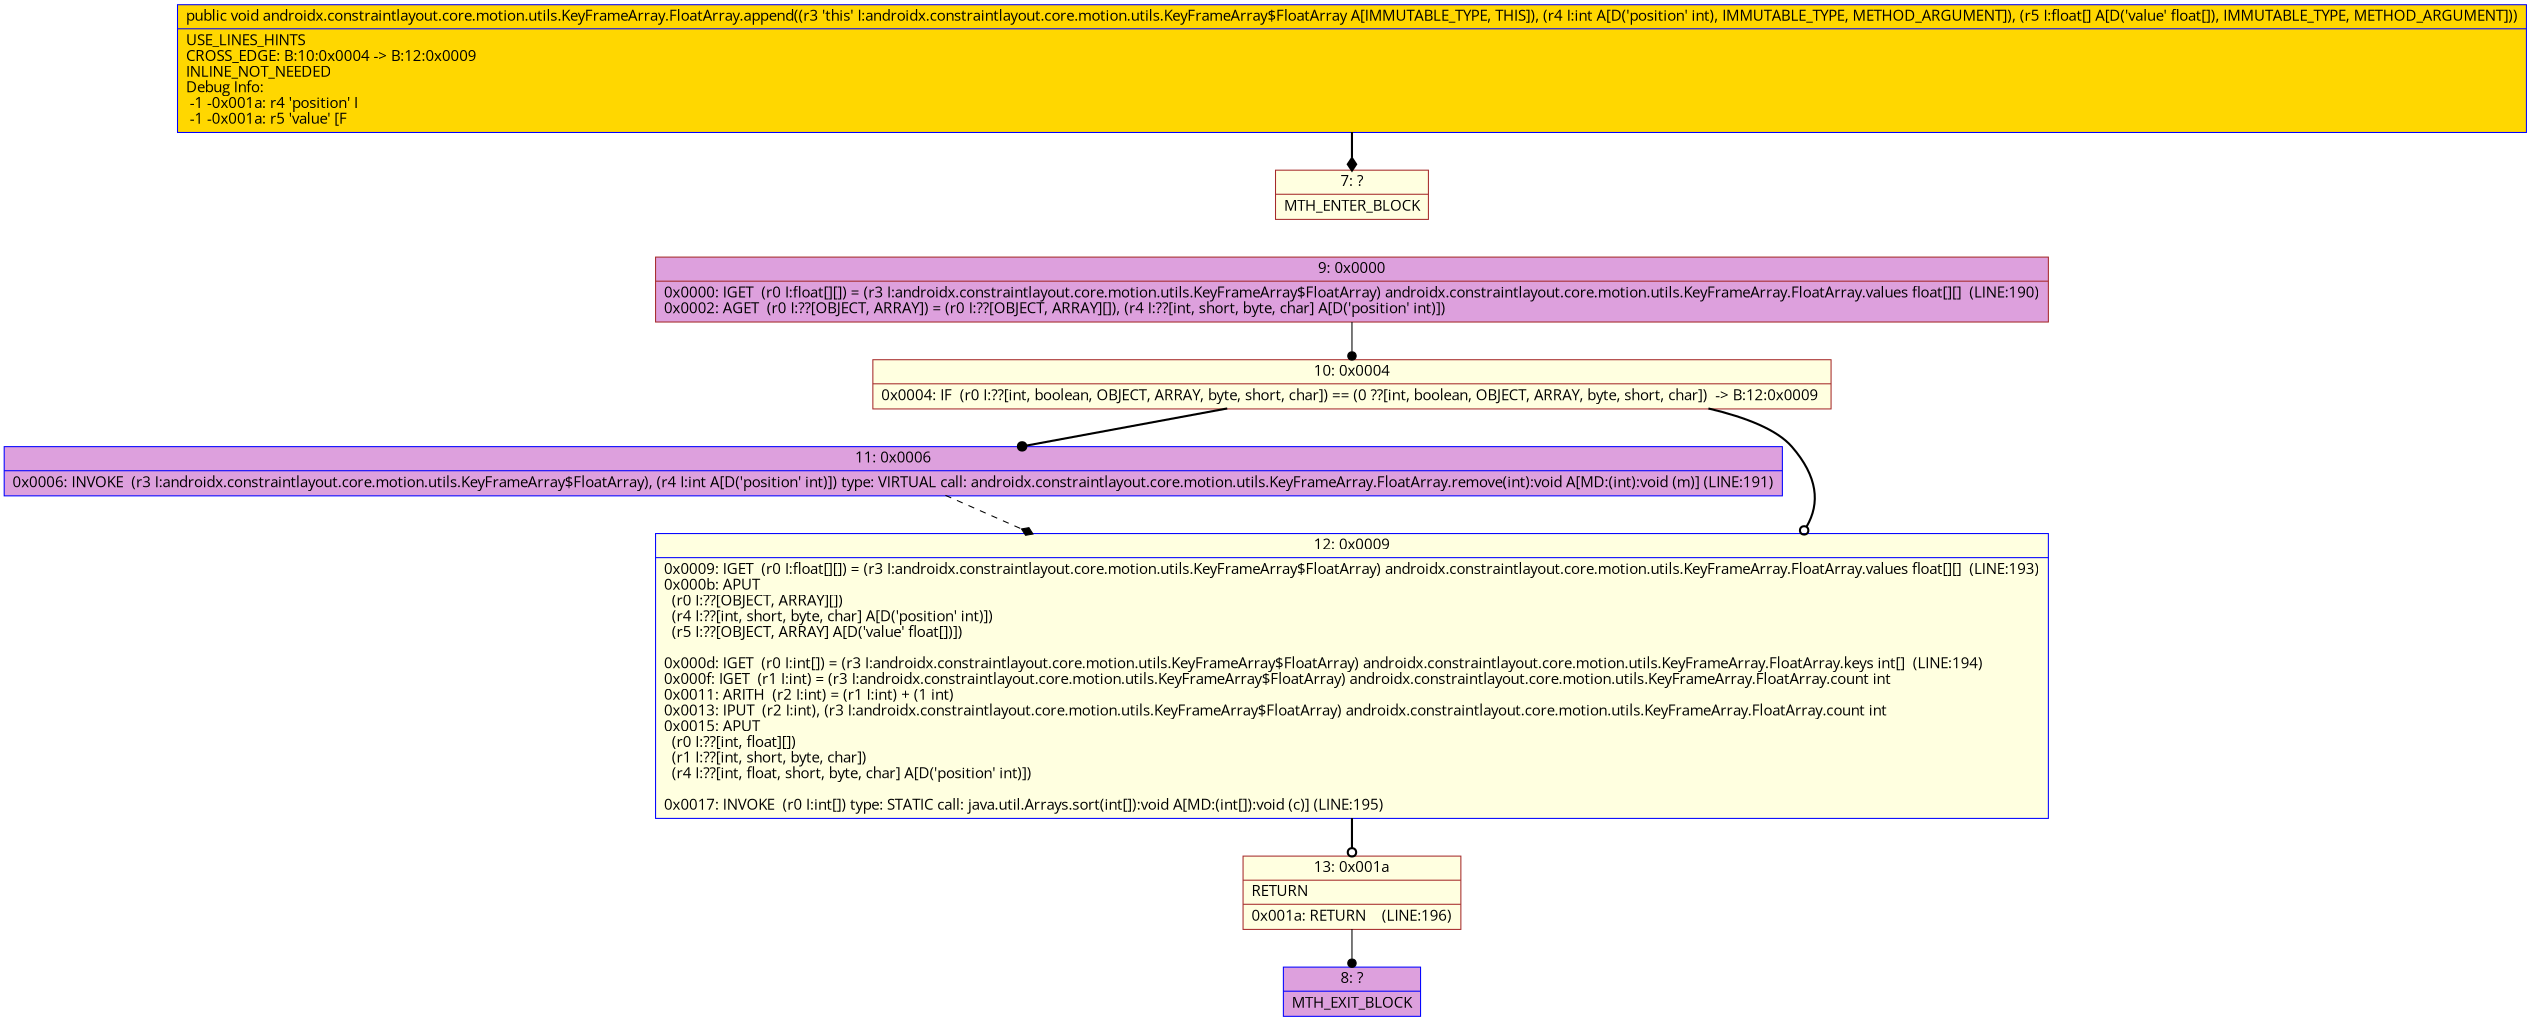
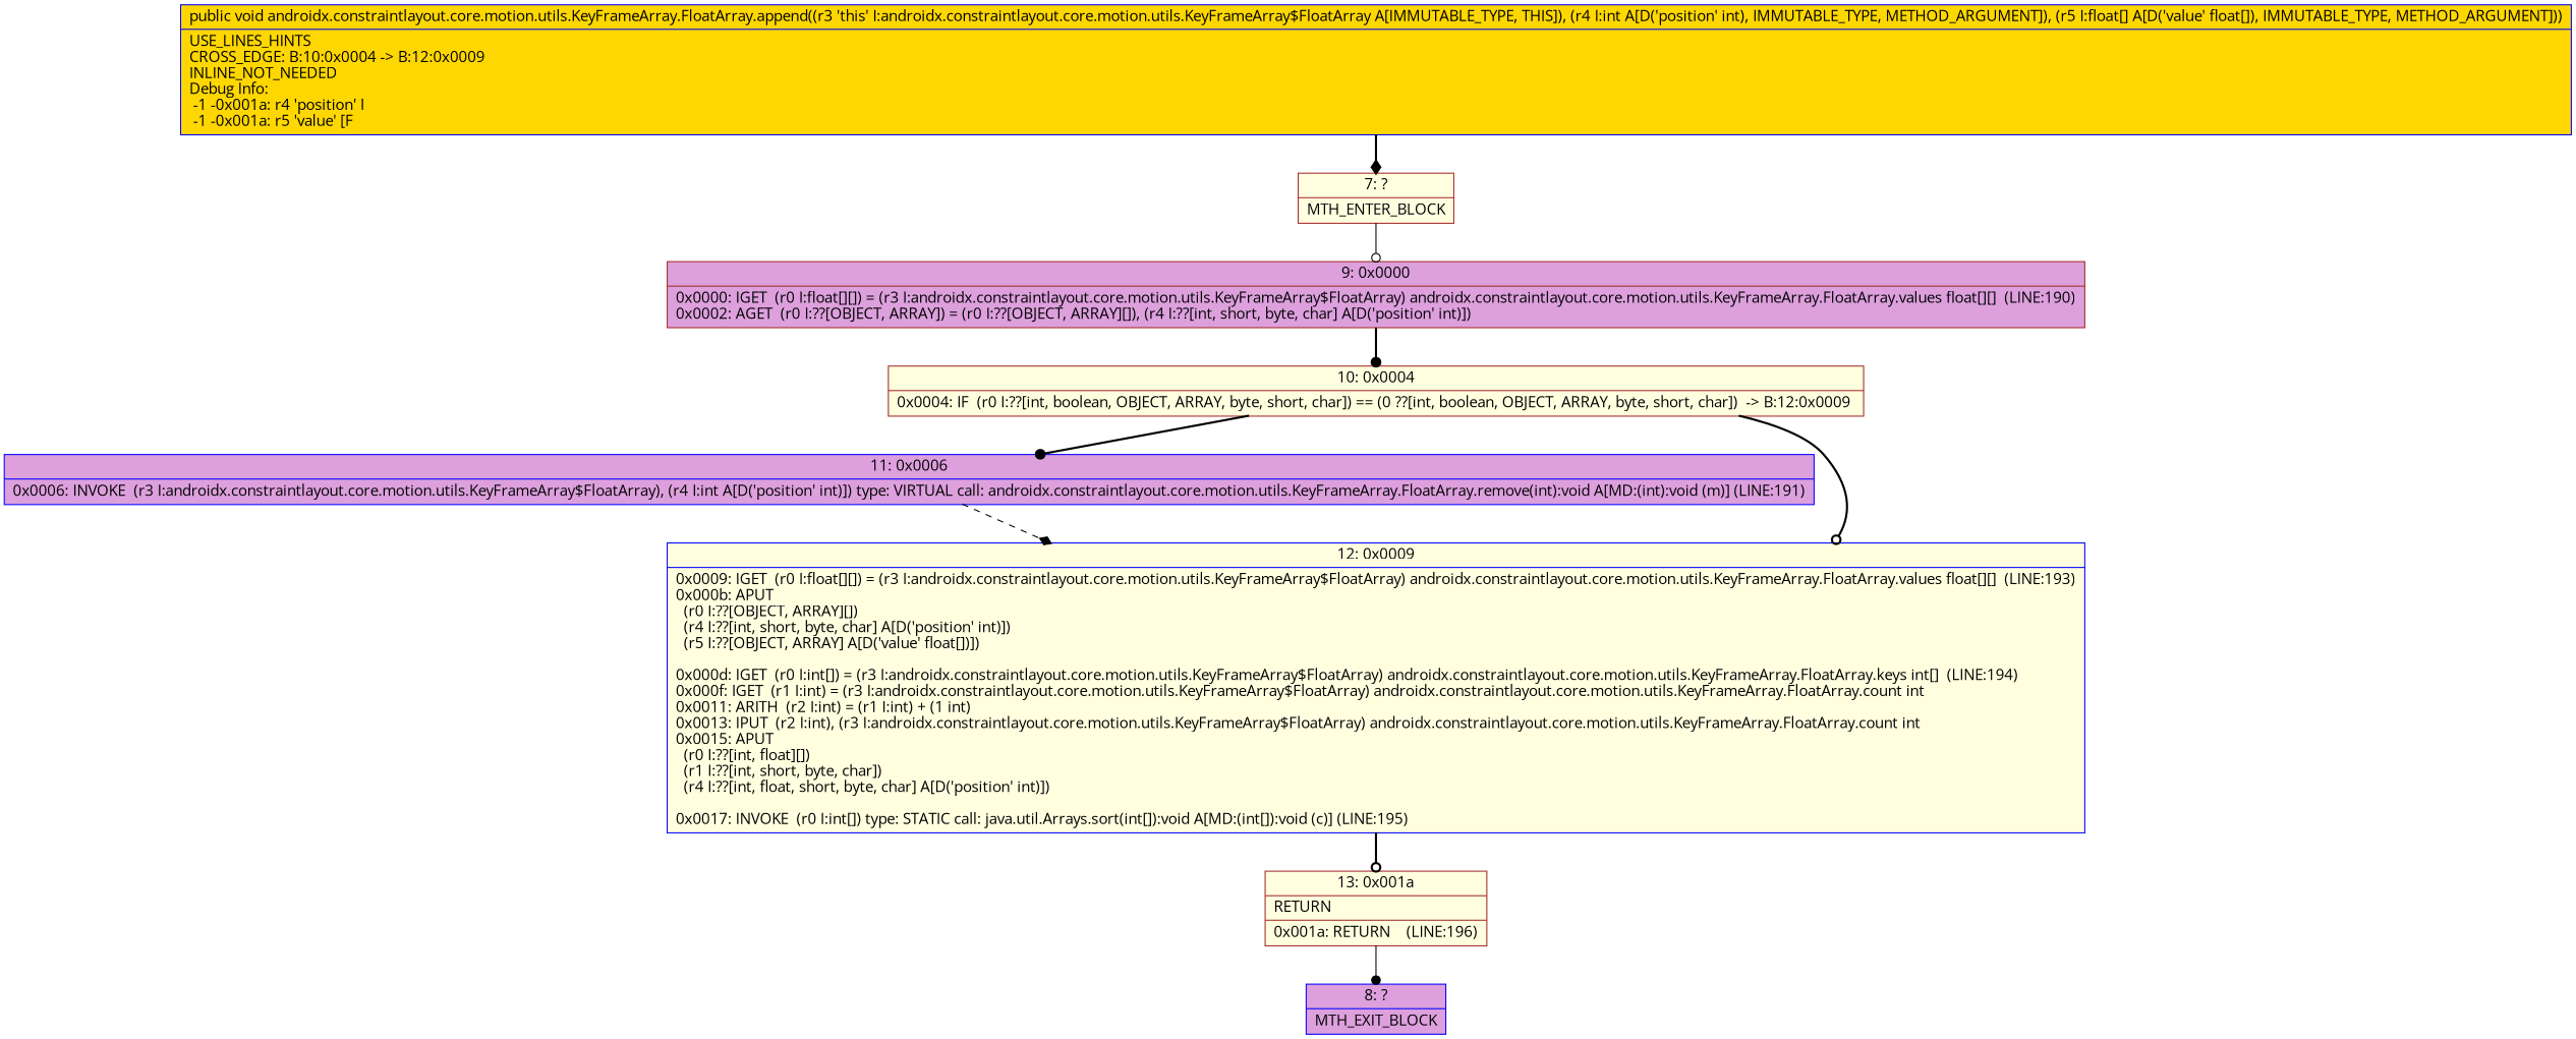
  digraph {
    fontname="Open Sans"
    node [color=brown fillcolor=lightyellow fontname="Open Sans" shape=record style=filled]
    edge [arrowhead=odot fontname="Open Sans" style=bold]
    n1 [label="{7\:\ ?|MTH_ENTER_BLOCK\l}"]
    n2 [fillcolor=plum label="{9\:\ 0x0000|0x0000: IGET  (r0 I:float[][]) = (r3 I:androidx.constraintlayout.core.motion.utils.KeyFrameArray$FloatArray) androidx.constraintlayout.core.motion.utils.KeyFrameArray.FloatArray.values float[][]  (LINE:190)\l0x0002: AGET  (r0 I:??[OBJECT, ARRAY]) = (r0 I:??[OBJECT, ARRAY][]), (r4 I:??[int, short, byte, char] A[D('position' int)]) \l}"]
    n3 [label="{10\:\ 0x0004|0x0004: IF  (r0 I:??[int, boolean, OBJECT, ARRAY, byte, short, char]) == (0 ??[int, boolean, OBJECT, ARRAY, byte, short, char])  \-\> B:12:0x0009 \l}"]
    n4 [color=blue fillcolor=plum label="{11\:\ 0x0006|0x0006: INVOKE  (r3 I:androidx.constraintlayout.core.motion.utils.KeyFrameArray$FloatArray), (r4 I:int A[D('position' int)]) type: VIRTUAL call: androidx.constraintlayout.core.motion.utils.KeyFrameArray.FloatArray.remove(int):void A[MD:(int):void (m)] (LINE:191)\l}"]
    n5 [color=blue label="{12\:\ 0x0009|0x0009: IGET  (r0 I:float[][]) = (r3 I:androidx.constraintlayout.core.motion.utils.KeyFrameArray$FloatArray) androidx.constraintlayout.core.motion.utils.KeyFrameArray.FloatArray.values float[][]  (LINE:193)\l0x000b: APUT  \l  (r0 I:??[OBJECT, ARRAY][])\l  (r4 I:??[int, short, byte, char] A[D('position' int)])\l  (r5 I:??[OBJECT, ARRAY] A[D('value' float[])])\l \l0x000d: IGET  (r0 I:int[]) = (r3 I:androidx.constraintlayout.core.motion.utils.KeyFrameArray$FloatArray) androidx.constraintlayout.core.motion.utils.KeyFrameArray.FloatArray.keys int[]  (LINE:194)\l0x000f: IGET  (r1 I:int) = (r3 I:androidx.constraintlayout.core.motion.utils.KeyFrameArray$FloatArray) androidx.constraintlayout.core.motion.utils.KeyFrameArray.FloatArray.count int \l0x0011: ARITH  (r2 I:int) = (r1 I:int) + (1 int) \l0x0013: IPUT  (r2 I:int), (r3 I:androidx.constraintlayout.core.motion.utils.KeyFrameArray$FloatArray) androidx.constraintlayout.core.motion.utils.KeyFrameArray.FloatArray.count int \l0x0015: APUT  \l  (r0 I:??[int, float][])\l  (r1 I:??[int, short, byte, char])\l  (r4 I:??[int, float, short, byte, char] A[D('position' int)])\l \l0x0017: INVOKE  (r0 I:int[]) type: STATIC call: java.util.Arrays.sort(int[]):void A[MD:(int[]):void (c)] (LINE:195)\l}"]
    n6 [label="{13\:\ 0x001a|RETURN\l|0x001a: RETURN    (LINE:196)\l}"]
    n7 [color=blue fillcolor=plum label="{8\:\ ?|MTH_EXIT_BLOCK\l}"]
    n8 [color=blue fillcolor=gold label="{public void androidx.constraintlayout.core.motion.utils.KeyFrameArray.FloatArray.append((r3 'this' I:androidx.constraintlayout.core.motion.utils.KeyFrameArray$FloatArray A[IMMUTABLE_TYPE, THIS]), (r4 I:int A[D('position' int), IMMUTABLE_TYPE, METHOD_ARGUMENT]), (r5 I:float[] A[D('value' float[]), IMMUTABLE_TYPE, METHOD_ARGUMENT]))  | USE_LINES_HINTS\lCROSS_EDGE: B:10:0x0004 \-\> B:12:0x0009\lINLINE_NOT_NEEDED\lDebug Info:\l  \-1 \-0x001a: r4 'position' I\l  \-1 \-0x001a: r5 'value' [F\l}"]
-   n2 -> n3 [arrowhead=dot style=solid]
+   n1 -> n2 [style=solid]
+   n2 -> n3 [arrowhead=dot]
    n3 -> n4 [arrowhead=dot]
    n3 -> n5
    n4 -> n5 [arrowhead=diamond style=dashed]
    n5 -> n6
    n6 -> n7 [arrowhead=dot style=solid]
    n8 -> n1 [arrowhead=diamond]
  }
